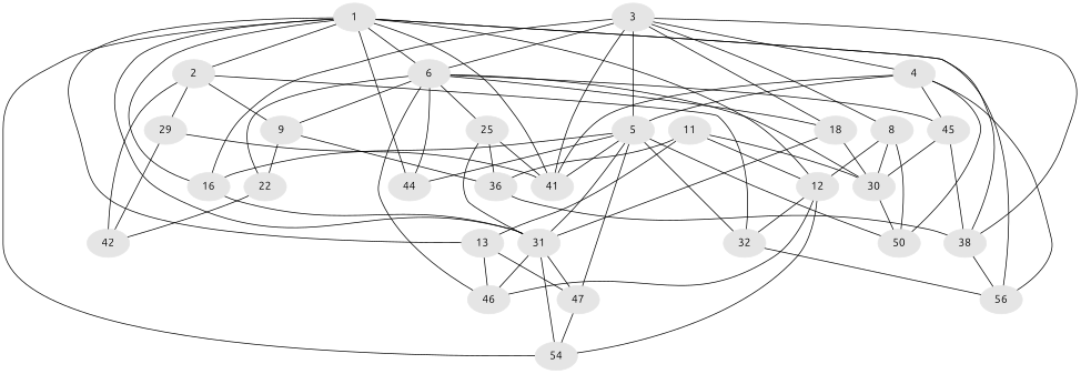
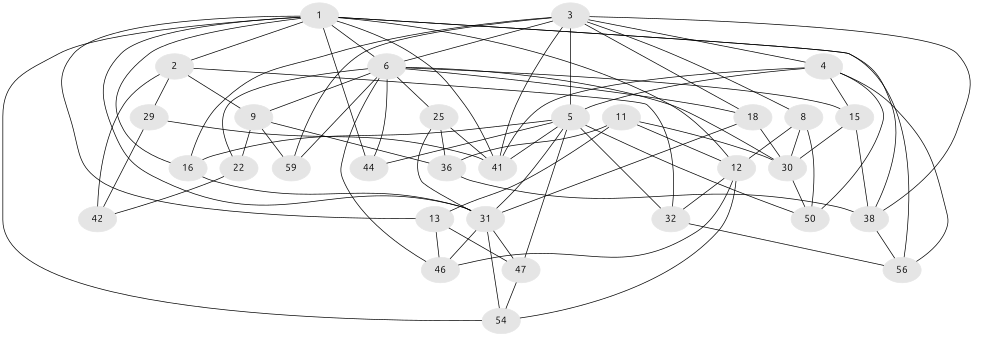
  graph {
    fontname=Ubuntu
    node [color=gray90 fontname=Ubuntu style=filled]
    edge [fontname=Ubuntu]
    1 [super="+43+25"]
    2 [super="+37"]
    6 [super="+57+26+21"]
    12 [super="+27"]
    13
    16
    31 [super="+48"]
    38 [super="+53"]
    41 [super="+60"]
    44
    54
    56
    9 [super="+39"]
    29
    32
    42
    18
    22
-   15 [super="+19" label=45]
+   59
+   15 [super="+19"]
    n21 [label=25]
    30 [super="+34"]
    46
    47
    36
    3 [super="+10+7"]
    4 [super="+17"]
    5 [super="+45+14"]
    8
    50
    11
    1 -- 2
    1 -- 6 [weight=2]
    1 -- 12
    1 -- 13
    1 -- 16
    1 -- 31
    1 -- 38
    1 -- 41
    1 -- 44
    1 -- 54
    1 -- 56
    2 -- 9 [weight=2]
    2 -- 29 [weight=2]
    2 -- 32
    2 -- 42 [weight=2]
    6 -- 44
    6 -- 9
    6 -- 18
    6 -- 22
+   6 -- 59 [weight=2]
    6 -- 15
    6 -- n21
    6 -- 30 [weight=2]
    6 -- 46
    12 -- 54
    12 -- 32
    12 -- 46
    13 -- 46
    13 -- 47
    16 -- 31
    31 -- 54
    31 -- 46
    31 -- 47
    38 -- 56
    9 -- 22
+   9 -- 59
    9 -- 36
    29 -- 41
    29 -- 42
    32 -- 56
    18 -- 31
    18 -- 30
    22 -- 42
    15 -- 38 [weight=2]
    15 -- 30 [weight=2]
    n21 -- 31
    n21 -- 41
    n21 -- 36
    30 -- 50
    47 -- 54
    36 -- 38
    3 -- 6
    3 -- 16
    3 -- 38
    3 -- 41
    3 -- 18
+   3 -- 59
    3 -- 4
    3 -- 5 [weight=3]
    3 -- 8
    4 -- 41
    4 -- 56
    4 -- 15
    4 -- 5
    4 -- 50
    5 -- 16
    5 -- 31
    5 -- 41
    5 -- 44 [weight=2]
    5 -- 32
    5 -- 47
    5 -- 50
    8 -- 12
    8 -- 30
    8 -- 50
    11 -- 12
    11 -- 13
    11 -- 30
    11 -- 36
  }
